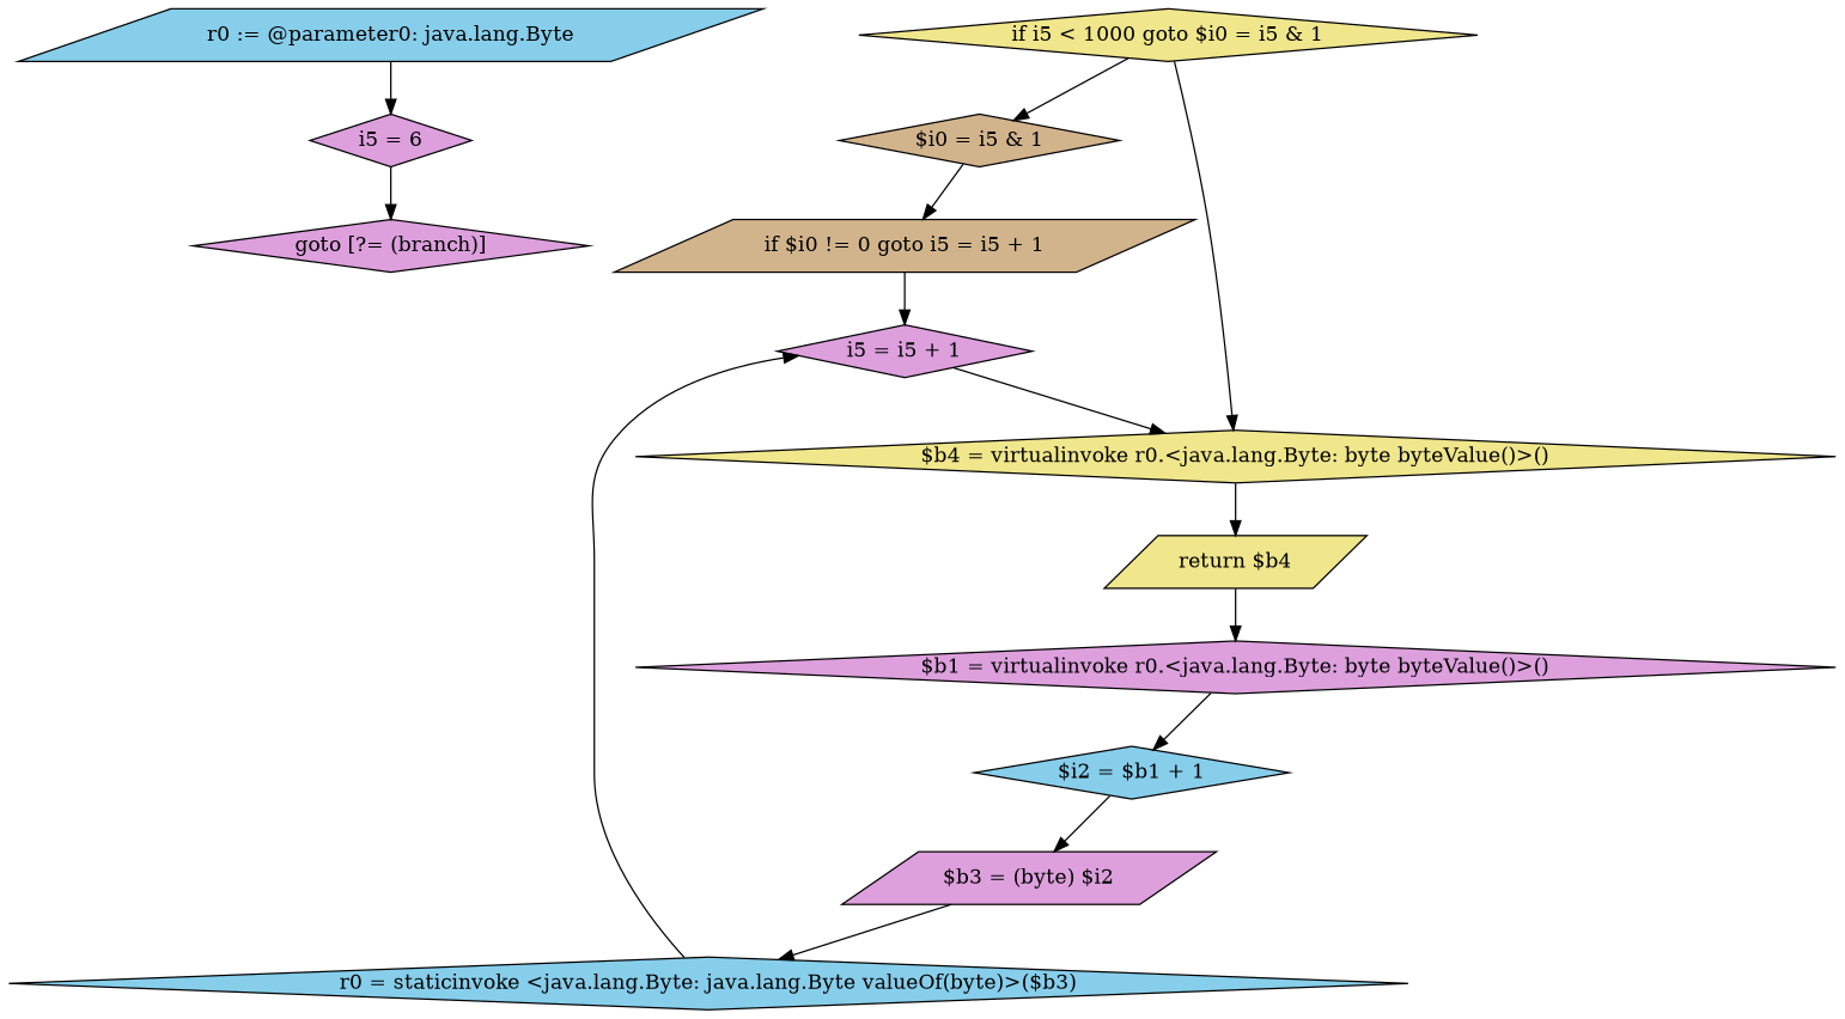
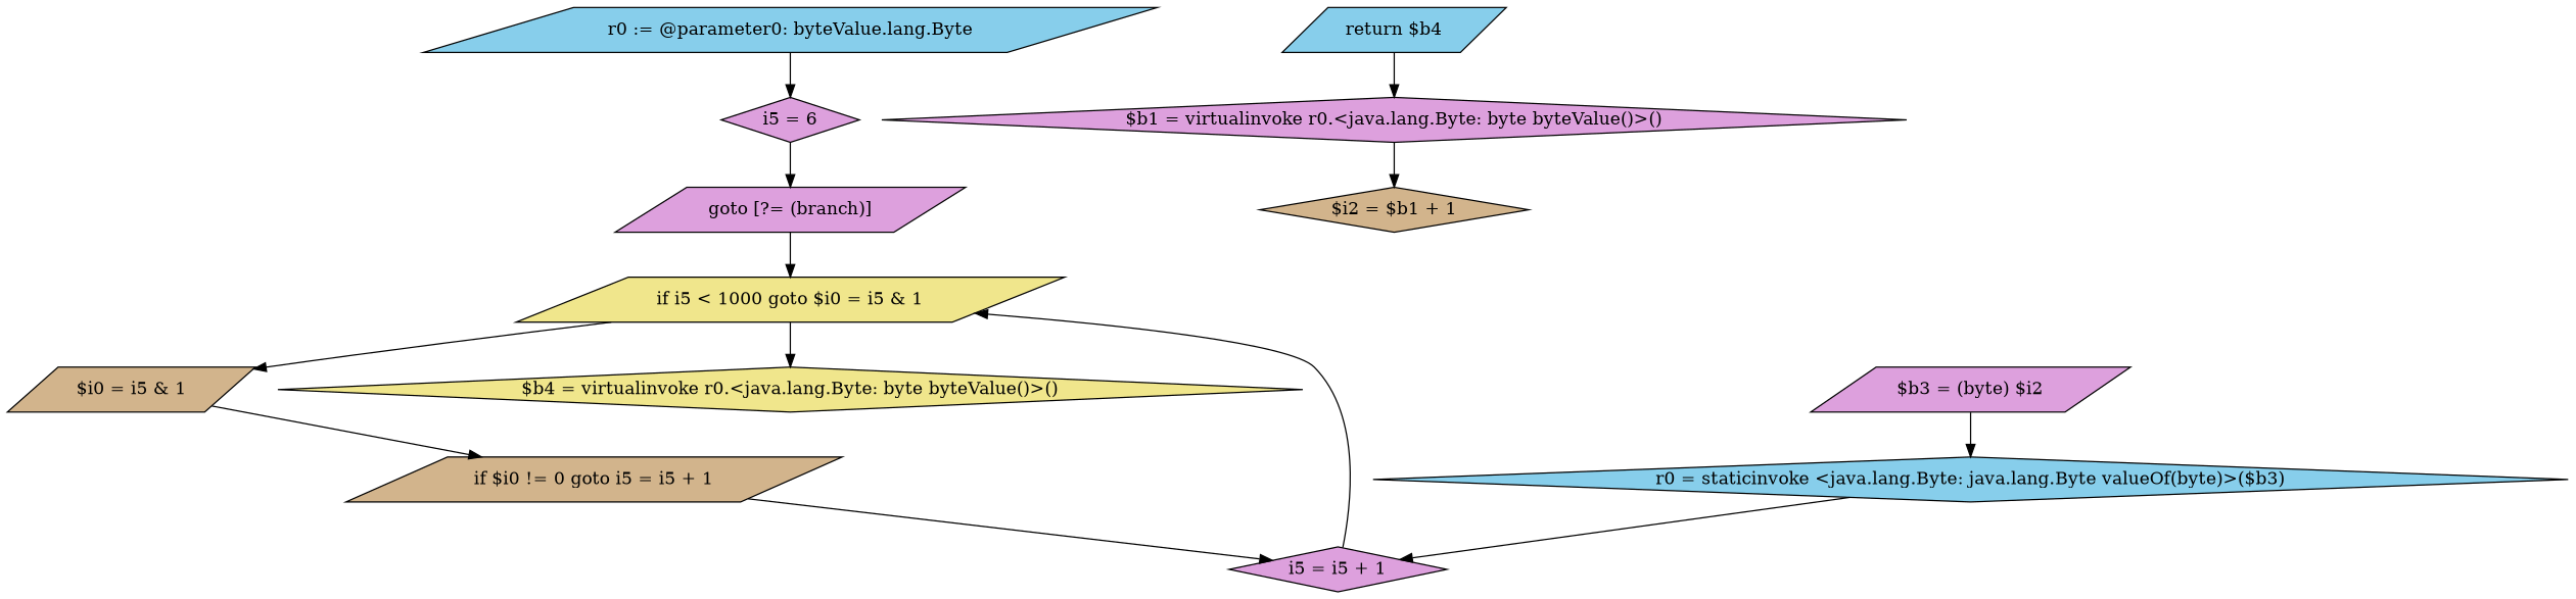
  digraph {
    node [fillcolor=plum shape=parallelogram style=filled]
-   "r0 := @parameter0: java.lang.Byte" [fillcolor=skyblue]
+   "r0 := @parameter0: java.lang.Byte" [fillcolor=skyblue label="r0 := @parameter0: byteValue.lang.Byte"]
    n2 [label="i5 = 6" shape=diamond]
-   "goto [?= (branch)]" [shape=diamond]
-   "if i5 < 1000 goto $i0 = i5 & 1" [fillcolor=khaki shape=diamond]
-   "$i0 = i5 & 1" [fillcolor=tan shape=diamond]
+   "goto [?= (branch)]"
+   "if i5 < 1000 goto $i0 = i5 & 1" [fillcolor=khaki]
+   "$i0 = i5 & 1" [fillcolor=tan]
    "$b4 = virtualinvoke r0.<java.lang.Byte: byte byteValue()>()" [fillcolor=khaki shape=diamond]
    "if $i0 != 0 goto i5 = i5 + 1" [fillcolor=tan]
    "i5 = i5 + 1" [shape=diamond]
    "$b1 = virtualinvoke r0.<java.lang.Byte: byte byteValue()>()" [shape=diamond]
-   "$i2 = $b1 + 1" [fillcolor=skyblue shape=diamond]
+   "$i2 = $b1 + 1" [fillcolor=tan shape=diamond]
    "$b3 = (byte) $i2"
    "r0 = staticinvoke <java.lang.Byte: java.lang.Byte valueOf(byte)>($b3)" [fillcolor=skyblue shape=diamond]
-   "return $b4" [fillcolor=khaki]
+   "return $b4" [fillcolor=skyblue]
    "r0 := @parameter0: java.lang.Byte" -> n2
    n2 -> "goto [?= (branch)]"
+   "goto [?= (branch)]" -> "if i5 < 1000 goto $i0 = i5 & 1"
    "if i5 < 1000 goto $i0 = i5 & 1" -> "$i0 = i5 & 1"
    "if i5 < 1000 goto $i0 = i5 & 1" -> "$b4 = virtualinvoke r0.<java.lang.Byte: byte byteValue()>()"
    "$i0 = i5 & 1" -> "if $i0 != 0 goto i5 = i5 + 1"
-   "$b4 = virtualinvoke r0.<java.lang.Byte: byte byteValue()>()" -> "return $b4"
    "if $i0 != 0 goto i5 = i5 + 1" -> "i5 = i5 + 1"
-   "i5 = i5 + 1" -> "$b4 = virtualinvoke r0.<java.lang.Byte: byte byteValue()>()"
+   "i5 = i5 + 1" -> "if i5 < 1000 goto $i0 = i5 & 1"
    "$b1 = virtualinvoke r0.<java.lang.Byte: byte byteValue()>()" -> "$i2 = $b1 + 1"
-   "$i2 = $b1 + 1" -> "$b3 = (byte) $i2"
    "$b3 = (byte) $i2" -> "r0 = staticinvoke <java.lang.Byte: java.lang.Byte valueOf(byte)>($b3)"
    "r0 = staticinvoke <java.lang.Byte: java.lang.Byte valueOf(byte)>($b3)" -> "i5 = i5 + 1"
    "return $b4" -> "$b1 = virtualinvoke r0.<java.lang.Byte: byte byteValue()>()"
  }
